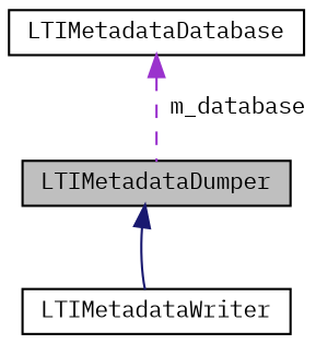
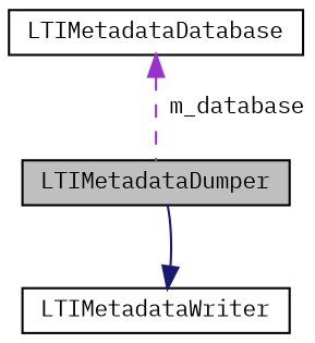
  digraph {
    fontname="IBM Plex Mono"
    node [color=black fontname="IBM Plex Mono" fontsize=10 shape=record]
    edge [dir=back fontname="IBM Plex Mono" fontsize=10 labelfontname=Helvetica labelfontsize=10]
    n1 [fillcolor=grey75 fontcolor=black height=0.2 label=LTIMetadataDumper style=filled width=0.4]
    n2 [height=0.2 label=LTIMetadataWriter width=0.4]
    n3 [height=0.2 label=LTIMetadataDatabase width=0.4]
-   n1 -> n2 [color=midnightblue style=solid]
+   n2 -> n1 [color=midnightblue style=solid]
    n3 -> n1 [color=darkorchid3 label=" m_database" style=dashed]
  }
